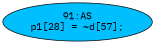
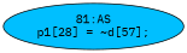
  strict digraph {
    rankdir=LR
    fontname="IBM Plex Mono"
-   n1 [ast="<pyverilog.vparser.ast.Assign object at 0x7fee2312a410>" def_var="['p1']" fillcolor=deepskyblue label="91:AS\np1[28] = ~d[57];" statements="[]" style=filled typ=Assign use_var="['d']" fontname="IBM Plex Mono"]
+   n1 [ast="<pyverilog.vparser.ast.Assign object at 0x7fee2312a410>" def_var="['p1']" fillcolor=deepskyblue label="81:AS\np1[28] = ~d[57];" statements="[]" style=filled typ=Assign use_var="['d']" fontname="IBM Plex Mono"]
  }
